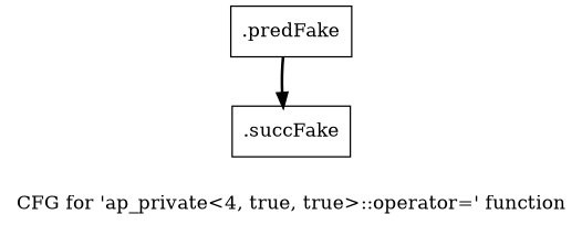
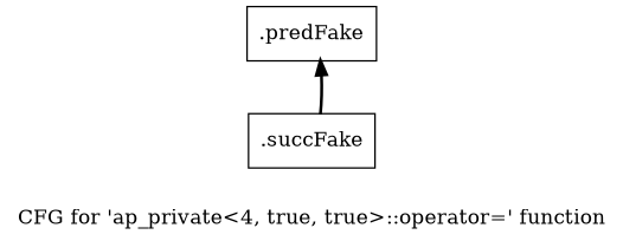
  digraph {
    label="CFG for 'ap_private\<4, true, true\>::operator=' function"
    node [shape=record]
    n1 [label="{.predFake}"]
    n2 [filename="/media/miguel/NewVolume/Linux/Xilinx/Vitis_HLS/2020.2/include/etc/ap_private.h" label="{.succFake}" linenumber=1500]
-   n1 -> n2 [execusionnum=259 filename="/media/miguel/NewVolume/Linux/Xilinx/Vitis_HLS/2020.2/include/etc/ap_private.h" style=bold]
+   n2 -> n1 [execusionnum=259 filename="/media/miguel/NewVolume/Linux/Xilinx/Vitis_HLS/2020.2/include/etc/ap_private.h" style=bold]
  }
